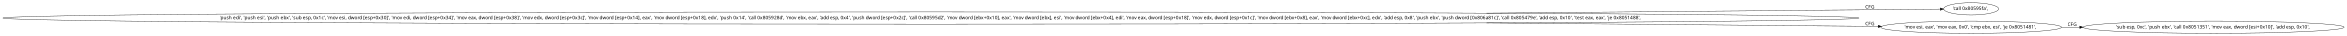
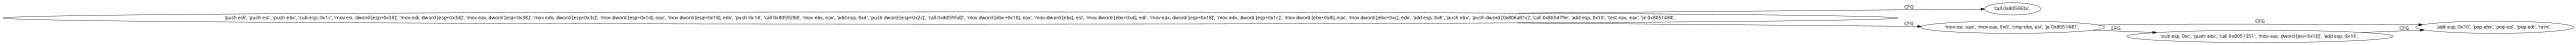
  digraph {
    rankdir=LR
    fontname="Noto Sans"
    node [fontname="Noto Sans"]
    edge [fontname="Noto Sans"]
    n1 [label="'push edi', 'push esi', 'push ebx', 'sub esp, 0x1c', 'mov esi, dword [esp+0x30]', 'mov edi, dword [esp+0x34]', 'mov eax, dword [esp+0x38]', 'mov edx, dword [esp+0x3c]', 'mov dword [esp+0x14], eax', 'mov dword [esp+0x18], edx', 'push 0x14', 'call 0x805928d', 'mov ebx, eax', 'add esp, 0x4', 'push dword [esp+0x2c]', 'call 0x80595d2', 'mov dword [ebx+0x10], eax', 'mov dword [ebx], esi', 'mov dword [ebx+0x4], edi', 'mov eax, dword [esp+0x18]', 'mov edx, dword [esp+0x1c]', 'mov dword [ebx+0x8], eax', 'mov dword [ebx+0xc], edx', 'add esp, 0x8', 'push ebx', 'push dword [0x806a81c]', 'call 0x805479e', 'add esp, 0x10', 'test eax, eax', 'je 0x8051488', "]
    n2 [label="'call 0x80595fa', "]
    n3 [label="'mov esi, eax', 'mov eax, 0x0', 'cmp ebx, esi', 'je 0x8051481', "]
+   n4 [label="'add esp, 0x10', 'pop ebx', 'pop esi', 'pop edi', 'retn', "]
    n5 [label="'sub esp, 0xc', 'push ebx', 'call 0x8051351', 'mov eax, dword [esi+0x10]', 'add esp, 0x10', "]
    n1 -> n2 [label=CFG]
    n1 -> n3 [label=CFG]
+   n3 -> n4 [label=CFG]
    n3 -> n5 [label=CFG]
+   n5 -> n4 [label=CFG]
  }
